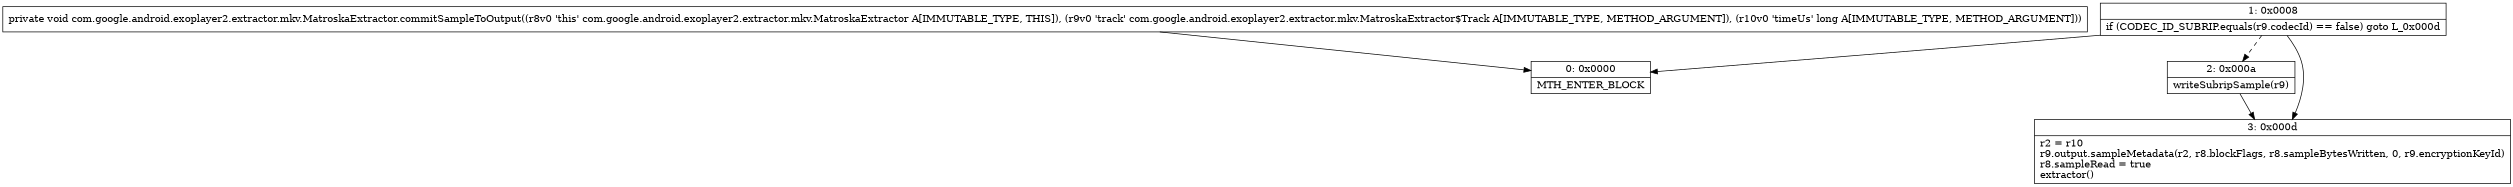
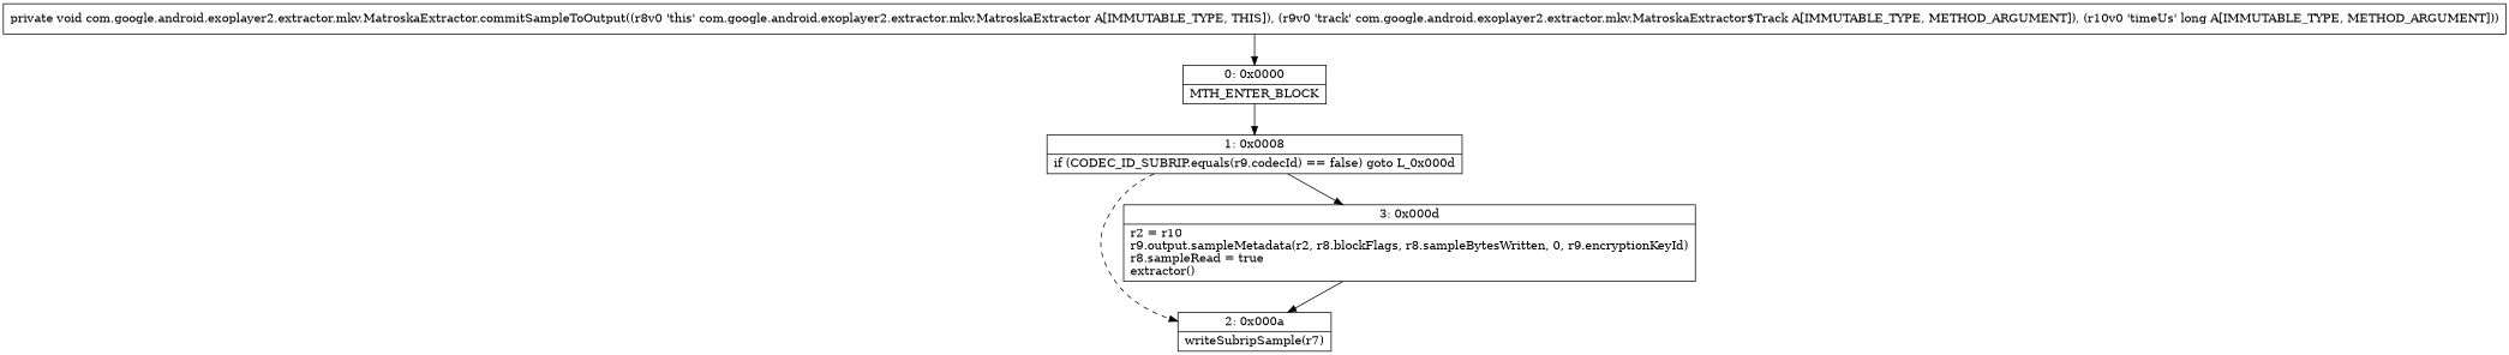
  digraph {
    node [shape=record]
    n1 [label="{0\:\ 0x0000|MTH_ENTER_BLOCK\l}"]
    n2 [label="{1\:\ 0x0008|if (CODEC_ID_SUBRIP.equals(r9.codecId) == false) goto L_0x000d\l}"]
-   n3 [label="{2\:\ 0x000a|writeSubripSample(r9)\l}"]
+   n3 [label="{2\:\ 0x000a|writeSubripSample(r7)\l}"]
    n4 [label="{3\:\ 0x000d|r2 = r10\lr9.output.sampleMetadata(r2, r8.blockFlags, r8.sampleBytesWritten, 0, r9.encryptionKeyId)\lr8.sampleRead = true\lextractor()\l}"]
    n5 [label="{private void com.google.android.exoplayer2.extractor.mkv.MatroskaExtractor.commitSampleToOutput((r8v0 'this' com.google.android.exoplayer2.extractor.mkv.MatroskaExtractor A[IMMUTABLE_TYPE, THIS]), (r9v0 'track' com.google.android.exoplayer2.extractor.mkv.MatroskaExtractor$Track A[IMMUTABLE_TYPE, METHOD_ARGUMENT]), (r10v0 'timeUs' long A[IMMUTABLE_TYPE, METHOD_ARGUMENT])) }"]
-   n2 -> n1
+   n1 -> n2
    n2 -> n3 [style=dashed]
    n2 -> n4
-   n3 -> n4
+   n4 -> n3
    n5 -> n1
  }
